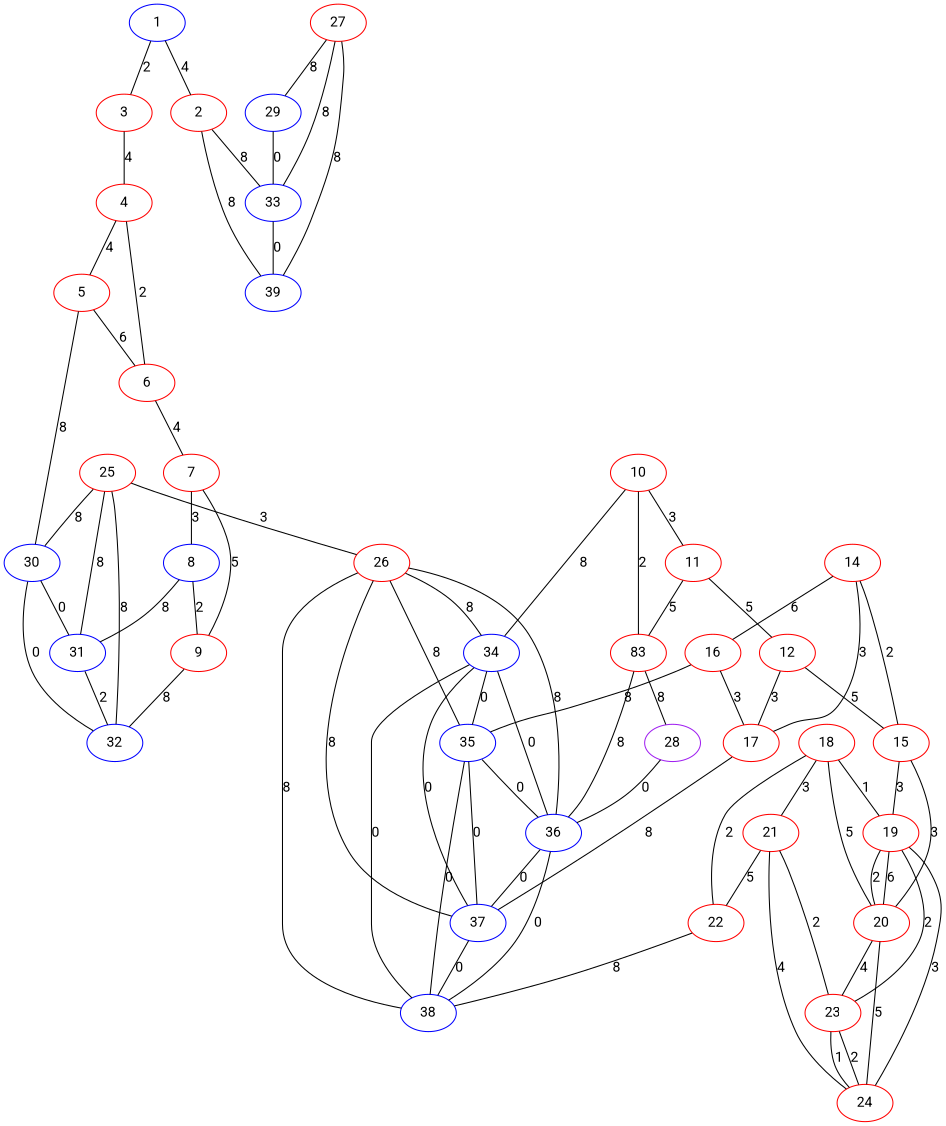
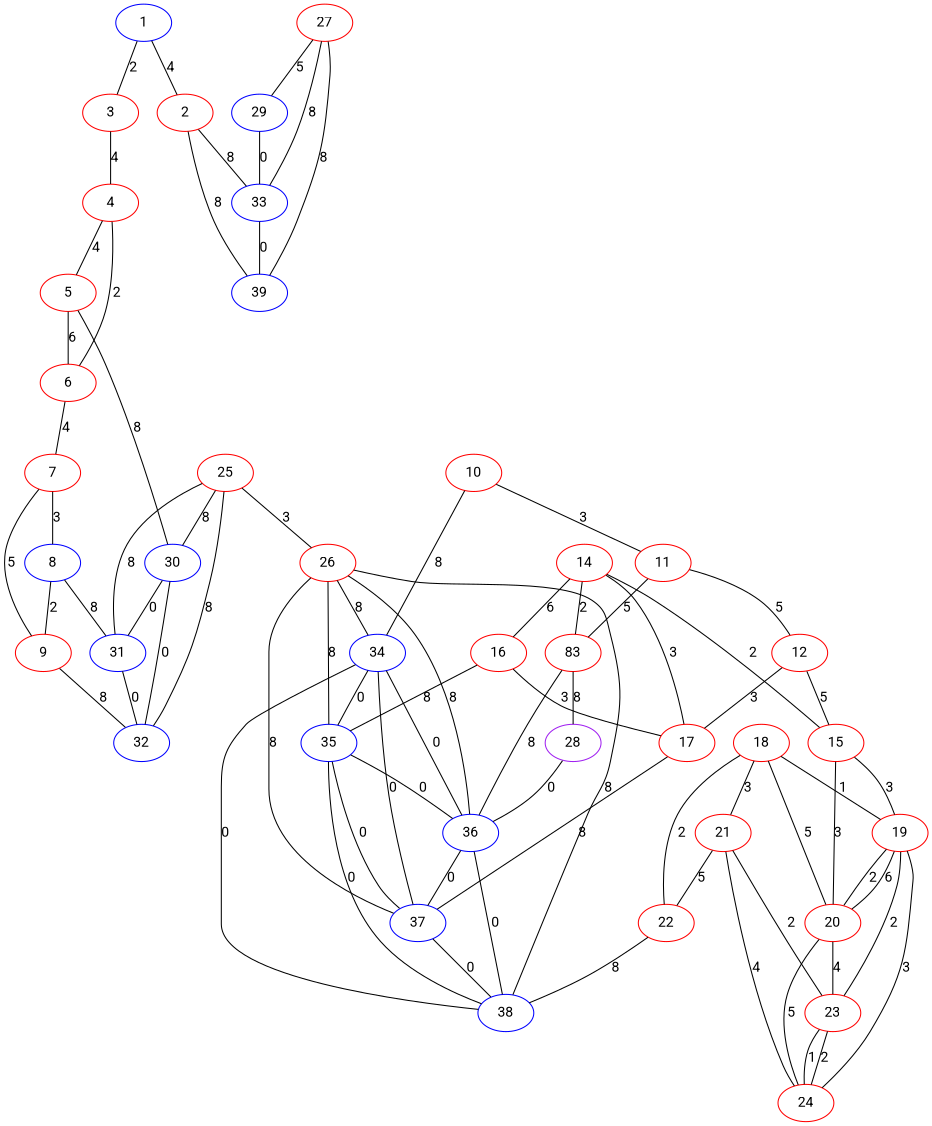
  graph {
    fontname=Roboto
    node [color=red fontname=Roboto weight=1]
    edge [fontname=Roboto]
    1 [color=blue]
    3
    2
    4
    29 [color=blue weight=3]
    33 [color=blue weight=3]
    39 [color=blue weight=3]
    5
    6
    30 [color=blue weight=3]
    7
    31 [color=blue weight=3]
    32 [color=blue weight=3]
    8 [color=blue]
    9
    10
    11
    n18 [label=83]
    34 [color=blue weight=3]
    12
    28 [color=purple weight=4]
    36 [color=blue weight=3]
    35 [color=blue weight=3]
    37 [color=blue weight=3]
    38 [color=blue weight=3]
    15
    17
    14
    16
    19
    20
    18
    21
    22
    23
    24
    25
    26
    27
    1 -- 3 [label=2]
    1 -- 2 [label=4]
    3 -- 4 [label=4]
    2 -- 33 [label=8]
    2 -- 39 [label=8]
    4 -- 5 [label=4]
    4 -- 6 [label=2]
    29 -- 33 [label=0]
    33 -- 39 [label=0]
    5 -- 6 [label=6]
    5 -- 30 [label=8]
    6 -- 7 [label=4]
    30 -- 31 [label=0]
    30 -- 32 [label=0]
    7 -- 8 [label=3]
    7 -- 9 [label=5]
-   31 -- 32 [label=2]
+   31 -- 32 [label=0]
    8 -- 31 [label=8]
    8 -- 9 [label=2]
    9 -- 32 [label=8]
    10 -- 11 [label=3]
-   10 -- n18 [label=2]
+   14 -- n18 [label=2]
    10 -- 34 [label=8]
    11 -- n18 [label=5]
    11 -- 12 [label=5]
    n18 -- 28 [label=8]
    n18 -- 36 [label=8]
    34 -- 36 [label=0]
    34 -- 35 [label=0]
    34 -- 37 [label=0]
    34 -- 38 [label=0]
    12 -- 15 [label=5]
    12 -- 17 [label=3]
    28 -- 36 [label=0]
    36 -- 37 [label=0]
    36 -- 38 [label=0]
    35 -- 36 [label=0]
    35 -- 37 [label=0]
    35 -- 38 [label=0]
    37 -- 38 [label=0]
    15 -- 19 [label=3]
    15 -- 20 [label=3]
    17 -- 37 [label=8]
    14 -- 15 [label=2]
    14 -- 17 [label=3]
    14 -- 16 [label=6]
    16 -- 35 [label=8]
    16 -- 17 [label=3]
    19 -- 20 [label=2]
    19 -- 20 [label=6]
    19 -- 23 [label=2]
    19 -- 24 [label=3]
    20 -- 23 [label=4]
    20 -- 24 [label=5]
    18 -- 19 [label=1]
    18 -- 20 [label=5]
    18 -- 21 [label=3]
    18 -- 22 [label=2]
    21 -- 22 [label=5]
    21 -- 23 [label=2]
    21 -- 24 [label=4]
    22 -- 38 [label=8]
    23 -- 24 [label=1]
    23 -- 24 [label=2]
    25 -- 30 [label=8]
    25 -- 31 [label=8]
    25 -- 32 [label=8]
    25 -- 26 [label=3]
    26 -- 34 [label=8]
    26 -- 36 [label=8]
    26 -- 35 [label=8]
    26 -- 37 [label=8]
    26 -- 38 [label=8]
-   27 -- 29 [label=8]
+   27 -- 29 [label=5]
    27 -- 33 [label=8]
    27 -- 39 [label=8]
  }
